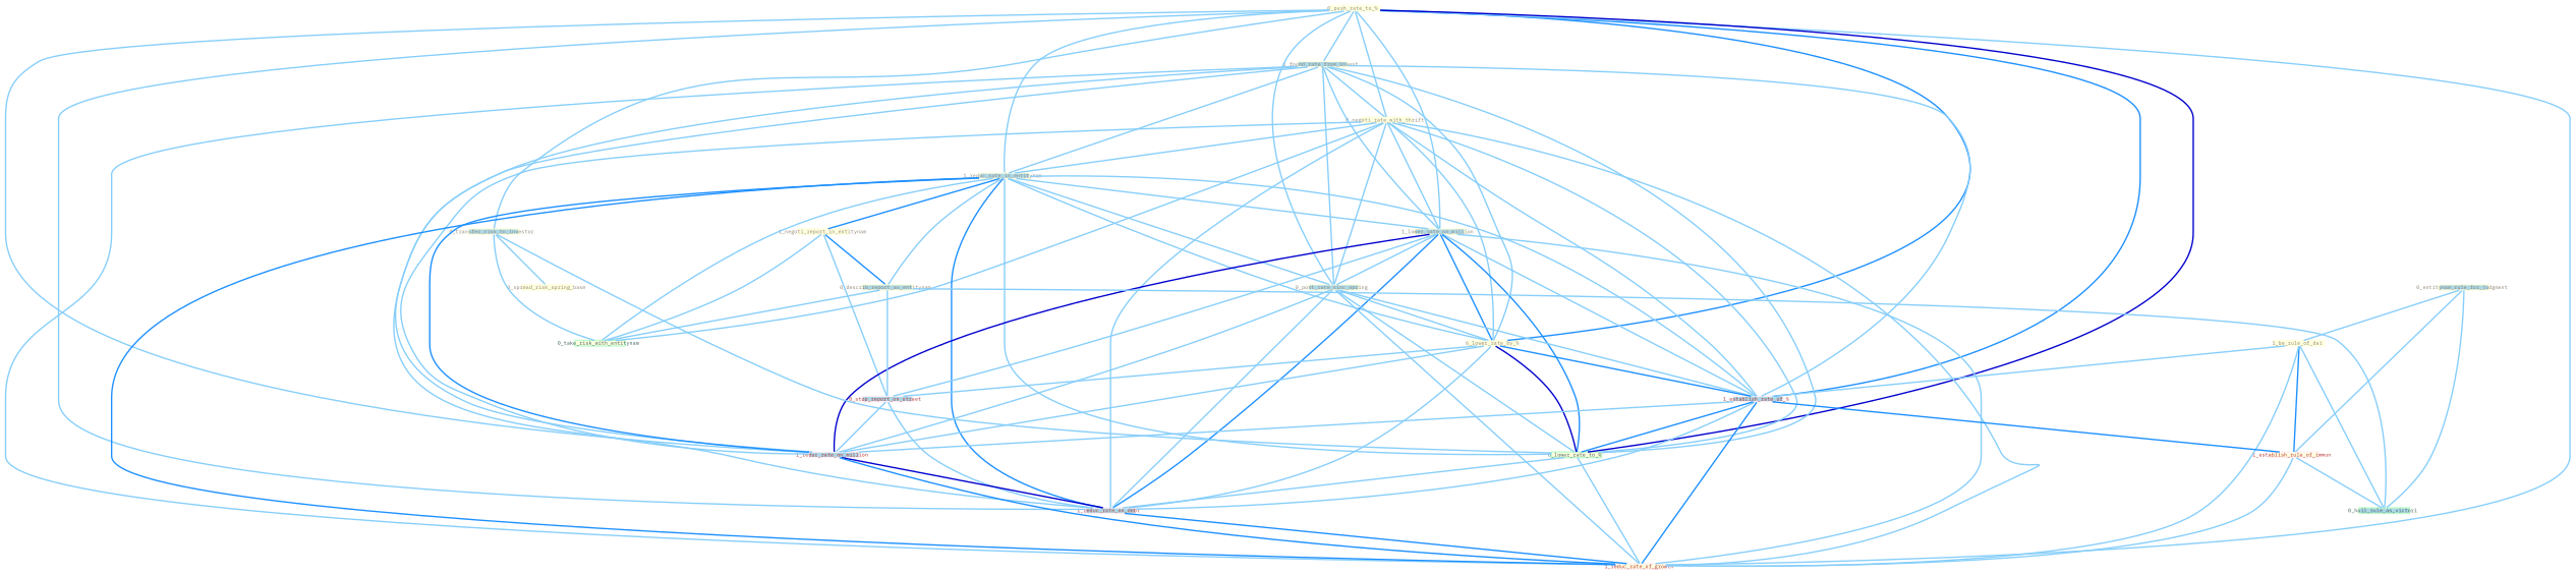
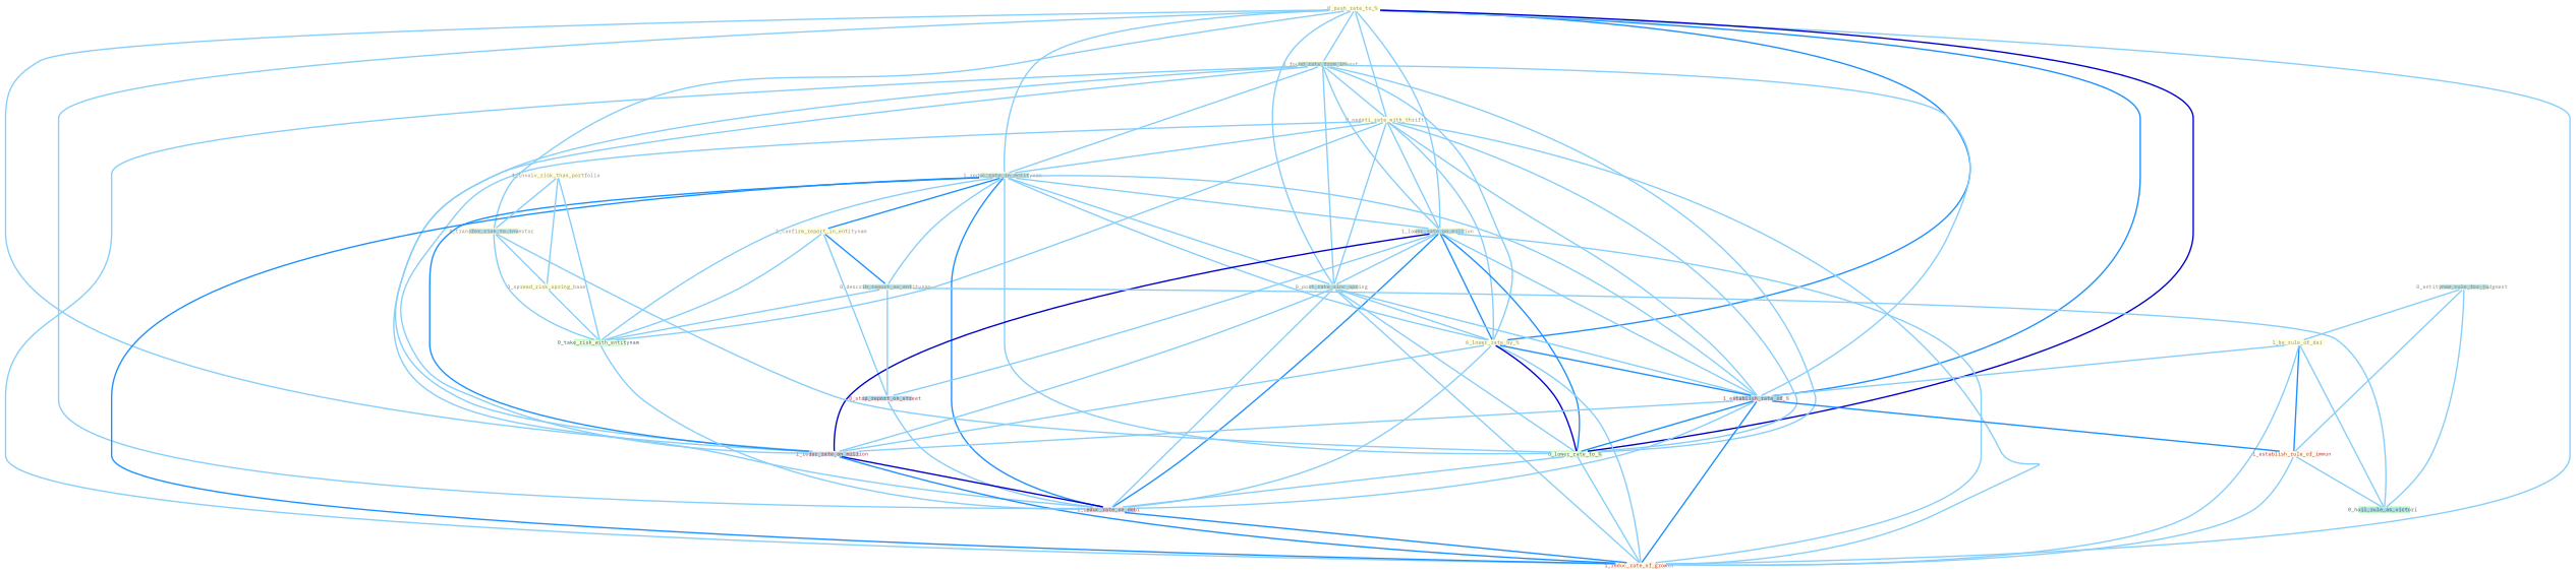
  graph {
    fontname="IBM Plex Mono"
    node [color="#ffffe0" fillcolor=lightblue fixedsize=true fontcolor="#8b7d6b" fontname="IBM Plex Mono" fontsize=4 shape=polygon style=filled]
    edge [color="#87cefa" fontname="IBM Plex Mono" w=1]
    "0_push_rate_to_% " [fillcolor=lightyellow height=.06 width=.5]
    "1_found_rate_from_invest " [height=.06 width=.5]
    "0_negoti_rate_with_thrift " [fillcolor=lightyellow height=.06 width=.5]
    "1_reduc_rate_in_entitynam " [height=.06 width=.5]
-   "1_confirm_report_in_entitynam " [fillcolor=lightyellow height=.06 width=.5 label="1_negoti_report_in_entitynam"]
+   "1_involv_risk_than_portfolio " [fillcolor=lightyellow height=.06 width=.5]
+   "1_confirm_report_in_entitynam " [fillcolor=lightyellow height=.06 width=.5]
    "0_entitynam_rule_for_judgment " [height=.06 width=.5]
    "1_lower_rate_on_million " [height=.06 width=.5]
    "0_transfer_risk_to_investor " [height=.06 width=.5]
    "0_post_rate_sinc_spring " [height=.06 width=.5]
    n11 [fillcolor=lightyellow height=.06 label="6_lower_rate_by_%" width=.5]
    "0_describ_report_as_entitynam " [height=.06 width=.5]
    "1_be_rule_of_dai " [fillcolor=lightyellow height=.06 width=.5]
    n14 [fillcolor=lightyellow height=.06 label="0_spread_risk_spring_base" width=.5]
    "1_establish_rate_of_% " [color="#fff0f5" fontcolor="#b22222" height=.06 width=.5]
    "1_establish_rule_of_immun " [color="#fff0f5" fillcolor=lightyellow fontcolor="#b22222" height=.06 width=.5]
    "0_stop_report_on_street " [color="#fff0f5" fontcolor="#b22222" height=.06 width=.5]
    "1_reduc_rate_on_million " [color="#fff0f5" fontcolor="#b22222" height=.06 width=.5]
    "1_reduc_rate_on_debt " [color="#fff0f5" fontcolor="#b22222" height=.06 width=.5]
    "1_reduc_rate_of_growth " [color="#fff0f5" fillcolor=lightyellow fontcolor="#b22222" height=.06 width=.5]
    "0_lower_rate_to_% " [color="#BDFCC9" fillcolor=lightyellow fontcolor="#2f4f4f" height=.06 width=.5]
    "0_take_risk_with_entitynam " [color="#BDFCC9" fillcolor=lightyellow fontcolor="#2f4f4f" height=.06 width=.5]
    "0_hail_rule_as_victori " [color="#BDFCC9" fontcolor="#2f4f4f" height=.06 width=.5]
    subgraph sub_1 {
      "0_push_rate_to_% "
      "1_found_rate_from_invest "
      "0_negoti_rate_with_thrift "
      "1_reduc_rate_in_entitynam "
+     "1_involv_risk_than_portfolio "
      "1_confirm_report_in_entitynam "
      "0_entitynam_rule_for_judgment "
      "1_lower_rate_on_million "
      "0_transfer_risk_to_investor "
      "0_post_rate_sinc_spring "
      n11
      "0_describ_report_as_entitynam "
      "1_be_rule_of_dai "
      n14
    }
    subgraph sub_2 {
      "1_establish_rate_of_% "
      "1_establish_rule_of_immun "
      "0_stop_report_on_street "
      "1_reduc_rate_on_million "
      "1_reduc_rate_on_debt "
      "1_reduc_rate_of_growth "
    }
    "0_push_rate_to_% " -- "1_found_rate_from_invest "
    "0_push_rate_to_% " -- "0_negoti_rate_with_thrift "
    "0_push_rate_to_% " -- "1_reduc_rate_in_entitynam "
    "0_push_rate_to_% " -- "1_lower_rate_on_million "
    "0_push_rate_to_% " -- "0_transfer_risk_to_investor "
    "0_push_rate_to_% " -- "0_post_rate_sinc_spring "
    "0_push_rate_to_% " -- n11 [color="#1e90ff" w=2]
    "0_push_rate_to_% " -- "1_establish_rate_of_% " [color="#1e90ff" w=2]
    "0_push_rate_to_% " -- "1_reduc_rate_on_million "
    "0_push_rate_to_% " -- "1_reduc_rate_on_debt "
    "0_push_rate_to_% " -- "1_reduc_rate_of_growth "
    "0_push_rate_to_% " -- "0_lower_rate_to_% " [color="#0000cd" w=3]
    "1_found_rate_from_invest " -- "0_negoti_rate_with_thrift "
    "1_found_rate_from_invest " -- "1_reduc_rate_in_entitynam "
    "1_found_rate_from_invest " -- "1_lower_rate_on_million "
    "1_found_rate_from_invest " -- "0_post_rate_sinc_spring "
    "1_found_rate_from_invest " -- n11
    "1_found_rate_from_invest " -- "1_establish_rate_of_% "
    "1_found_rate_from_invest " -- "1_reduc_rate_on_million "
    "1_found_rate_from_invest " -- "1_reduc_rate_on_debt "
    "1_found_rate_from_invest " -- "1_reduc_rate_of_growth "
    "1_found_rate_from_invest " -- "0_lower_rate_to_% "
    "0_negoti_rate_with_thrift " -- "1_reduc_rate_in_entitynam "
    "0_negoti_rate_with_thrift " -- "1_lower_rate_on_million "
    "0_negoti_rate_with_thrift " -- "0_post_rate_sinc_spring "
    "0_negoti_rate_with_thrift " -- n11
    "0_negoti_rate_with_thrift " -- "1_establish_rate_of_% "
    "0_negoti_rate_with_thrift " -- "1_reduc_rate_on_million "
-   "0_negoti_rate_with_thrift " -- "1_reduc_rate_on_debt "
+   "0_take_risk_with_entitynam " -- "1_reduc_rate_on_debt "
    "0_negoti_rate_with_thrift " -- "1_reduc_rate_of_growth "
    "0_negoti_rate_with_thrift " -- "0_lower_rate_to_% "
    "0_negoti_rate_with_thrift " -- "0_take_risk_with_entitynam "
    "1_reduc_rate_in_entitynam " -- "1_confirm_report_in_entitynam " [color="#1e90ff" w=2]
    "1_reduc_rate_in_entitynam " -- "1_lower_rate_on_million "
    "1_reduc_rate_in_entitynam " -- "0_post_rate_sinc_spring "
    "1_reduc_rate_in_entitynam " -- n11
    "1_reduc_rate_in_entitynam " -- "0_describ_report_as_entitynam "
    "1_reduc_rate_in_entitynam " -- "1_establish_rate_of_% "
    "1_reduc_rate_in_entitynam " -- "1_reduc_rate_on_million " [color="#1e90ff" w=2]
    "1_reduc_rate_in_entitynam " -- "1_reduc_rate_on_debt " [color="#1e90ff" w=2]
    "1_reduc_rate_in_entitynam " -- "1_reduc_rate_of_growth " [color="#1e90ff" w=2]
    "1_reduc_rate_in_entitynam " -- "0_lower_rate_to_% "
    "1_reduc_rate_in_entitynam " -- "0_take_risk_with_entitynam "
+   "1_involv_risk_than_portfolio " -- "0_transfer_risk_to_investor "
+   "1_involv_risk_than_portfolio " -- n14
+   "1_involv_risk_than_portfolio " -- "0_take_risk_with_entitynam "
    "1_confirm_report_in_entitynam " -- "0_describ_report_as_entitynam " [color="#1e90ff" w=2]
    "1_confirm_report_in_entitynam " -- "0_stop_report_on_street "
    "1_confirm_report_in_entitynam " -- "0_take_risk_with_entitynam "
    "0_entitynam_rule_for_judgment " -- "1_be_rule_of_dai "
    "0_entitynam_rule_for_judgment " -- "1_establish_rule_of_immun "
    "0_entitynam_rule_for_judgment " -- "0_hail_rule_as_victori "
    "1_lower_rate_on_million " -- "0_post_rate_sinc_spring "
    "1_lower_rate_on_million " -- n11 [color="#1e90ff" w=2]
    "1_lower_rate_on_million " -- "1_establish_rate_of_% "
    "1_lower_rate_on_million " -- "0_stop_report_on_street "
    "1_lower_rate_on_million " -- "1_reduc_rate_on_million " [color="#0000cd" w=3]
    "1_lower_rate_on_million " -- "1_reduc_rate_on_debt " [color="#1e90ff" w=2]
    "1_lower_rate_on_million " -- "1_reduc_rate_of_growth "
    "1_lower_rate_on_million " -- "0_lower_rate_to_% " [color="#1e90ff" w=2]
    "0_transfer_risk_to_investor " -- n14
    "0_transfer_risk_to_investor " -- "0_lower_rate_to_% "
    "0_transfer_risk_to_investor " -- "0_take_risk_with_entitynam "
    "0_post_rate_sinc_spring " -- n11
    "0_post_rate_sinc_spring " -- "1_establish_rate_of_% "
    "0_post_rate_sinc_spring " -- "1_reduc_rate_on_million "
    "0_post_rate_sinc_spring " -- "1_reduc_rate_on_debt "
    "0_post_rate_sinc_spring " -- "1_reduc_rate_of_growth "
    "0_post_rate_sinc_spring " -- "0_lower_rate_to_% "
    n11 -- "1_establish_rate_of_% " [color="#1e90ff" w=2]
    n11 -- "1_reduc_rate_on_million "
    n11 -- "1_reduc_rate_on_debt "
-   n11 -- "0_stop_report_on_street "
+   n11 -- "1_reduc_rate_of_growth "
    n11 -- "0_lower_rate_to_% " [color="#0000cd" w=3]
    "0_describ_report_as_entitynam " -- "0_stop_report_on_street "
    "0_describ_report_as_entitynam " -- "0_take_risk_with_entitynam "
    "0_describ_report_as_entitynam " -- "0_hail_rule_as_victori "
    "1_be_rule_of_dai " -- "1_establish_rate_of_% "
    "1_be_rule_of_dai " -- "1_establish_rule_of_immun " [color="#1e90ff" w=2]
    "1_be_rule_of_dai " -- "1_reduc_rate_of_growth "
    "1_be_rule_of_dai " -- "0_hail_rule_as_victori "
+   n14 -- "0_take_risk_with_entitynam "
    "1_establish_rate_of_% " -- "1_establish_rule_of_immun " [color="#1e90ff" w=2]
    "1_establish_rate_of_% " -- "1_reduc_rate_on_million "
    "1_establish_rate_of_% " -- "1_reduc_rate_on_debt "
    "1_establish_rate_of_% " -- "1_reduc_rate_of_growth " [color="#1e90ff" w=2]
    "1_establish_rate_of_% " -- "0_lower_rate_to_% " [color="#1e90ff" w=2]
    "1_establish_rule_of_immun " -- "1_reduc_rate_of_growth "
    "1_establish_rule_of_immun " -- "0_hail_rule_as_victori "
-   "0_stop_report_on_street " -- "1_reduc_rate_on_million "
    "0_stop_report_on_street " -- "1_reduc_rate_on_debt "
    "1_reduc_rate_on_million " -- "1_reduc_rate_on_debt " [color="#0000cd" w=3]
    "1_reduc_rate_on_million " -- "1_reduc_rate_of_growth " [color="#1e90ff" w=2]
    "1_reduc_rate_on_debt " -- "1_reduc_rate_of_growth " [color="#1e90ff" w=2]
    "0_lower_rate_to_% " -- "1_reduc_rate_on_debt "
    "0_lower_rate_to_% " -- "1_reduc_rate_of_growth "
  }
